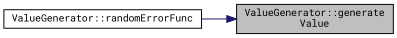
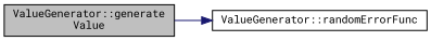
  digraph {
    rankdir=LR
    fontname="Roboto Mono"
    node [color=black fontname="Roboto Mono" fontsize=10 shape=record style=filled]
    n1 [fillcolor=grey75 fontcolor=black height=0.2 label="ValueGenerator::generate\lValue" width=0.4]
    n2 [fillcolor=white height=0.2 label="ValueGenerator::randomErrorFunc" width=0.4]
-   n2 -> n1 [color=midnightblue fontname="Roboto Mono" fontsize=10 labelfontname=Helvetica labelfontsize=10 style=solid]
+   n1 -> n2 [color=midnightblue fontname="Roboto Mono" fontsize=10 labelfontname=Helvetica labelfontsize=10 style=solid]
  }
